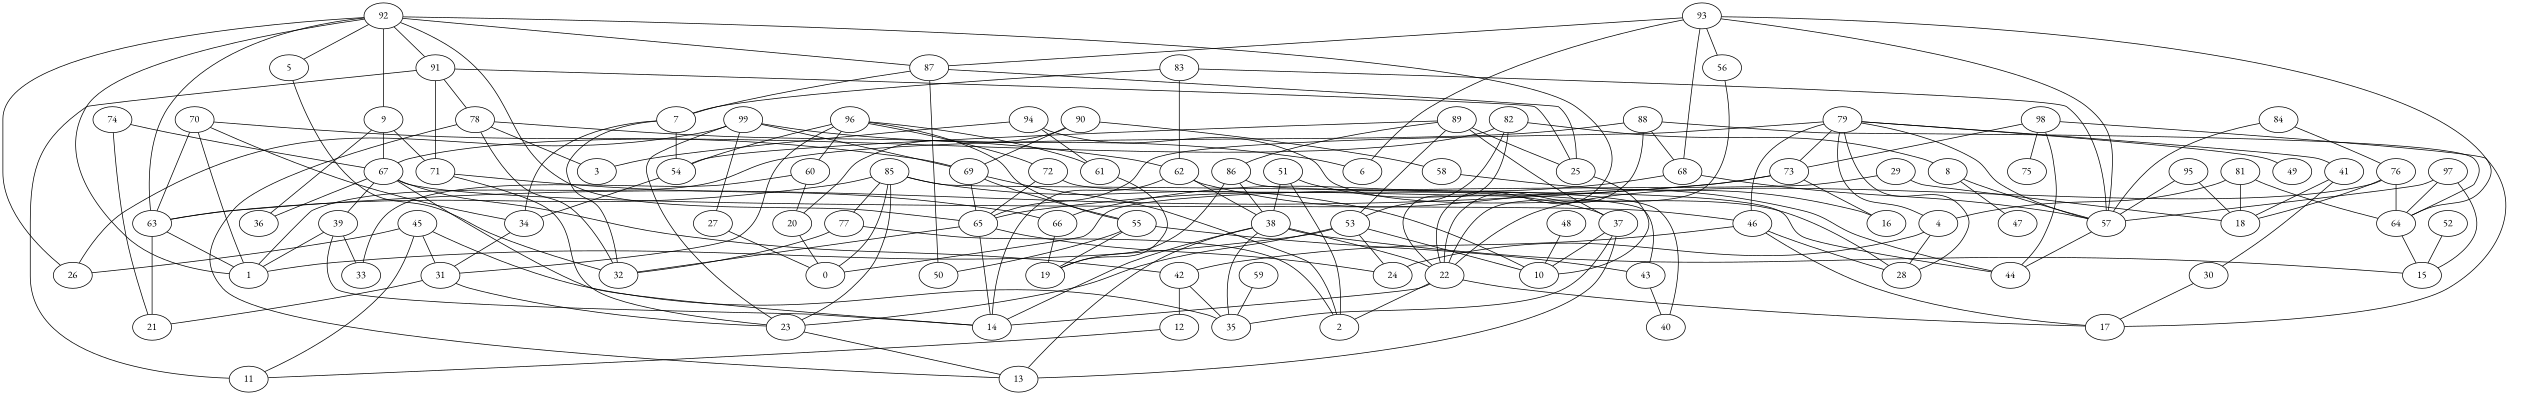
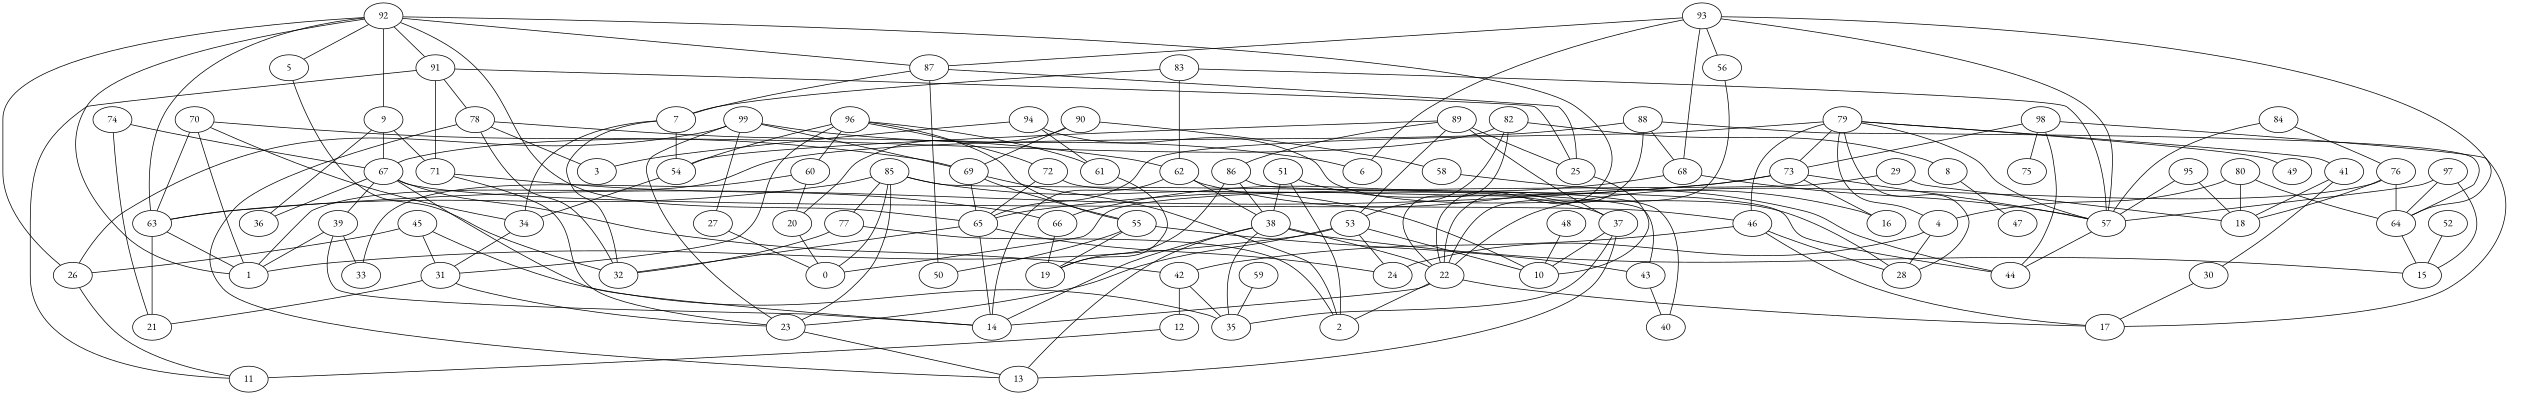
  digraph {
    fontname="EB Garamond"
    node [fontname="EB Garamond"]
    edge [color=black dir=none fontname="EB Garamond"]
    82
    53
    22
    67
    8
    24
    10
    1
    23
    77
    32
    2
    83
    7
    57
    62
    54
    34
    42
    12
    35
    4
    28
    51
    38
    72
    44
    65
    11
    98
    75
    73
    17
    16
    63
    97
    15
    64
    58
    84
    76
    18
    30
    78
    3
    13
    52
    48
    92
    26
    5
    87
    91
    9
    14
    60
    33
    20
    0
    89
    37
    86
    25
    74
    21
    36
    39
    46
    19
    40
    50
    95
-   81
+   81 [label=80]
    69
    55
    43
    90
    59
    70
    85
    56
    79
    49
    41
    71
    68
    66
    99
    27
    6
    29
    94
    61
    31
    88
    96
    47
    93
    45
    subgraph sub_1 {
      82
      53
      22
      67
      8
      24
      10
      1
      23
      77
      32
      2
      83
      7
      57
      62
      54
      34
      42
      12
      35
      4
      28
      51
      38
      72
      44
      65
      11
      98
      75
      73
      17
      16
      63
      97
      15
      64
      58
      84
      76
      18
      30
      78
      3
      13
      52
      48
      92
      26
      5
      87
      91
      9
      14
      60
      33
      20
      0
      89
      37
      86
      25
      74
      21
      36
      39
      46
      19
      40
      50
      95
      81
      69
      55
      43
      90
      59
      70
      85
      56
      79
      49
      41
      71
      68
      66
      99
      27
      6
      29
      94
      61
      31
      88
      96
      47
      93
      45
    }
    82 -> 53
    82 -> 22
    82 -> 67
    82 -> 8
    53 -> 24
    53 -> 10
    53 -> 1
    53 -> 23
    22 -> 2
    22 -> 17
    22 -> 14
    67 -> 42
    67 -> 14
    67 -> 36
    67 -> 39
    67 -> 46
-   8 -> 57
+   73 -> 57
    8 -> 47
    23 -> 13
    77 -> 32
    77 -> 2
    83 -> 7
    83 -> 57
    83 -> 62
    7 -> 32
    7 -> 54
    7 -> 34
    57 -> 44
    62 -> 38
    62 -> 44
    62 -> 14
    54 -> 34
    34 -> 31
    42 -> 12
    42 -> 35
    12 -> 11
    4 -> 24
    4 -> 28
    51 -> 2
    51 -> 38
    51 -> 37
    38 -> 22
    38 -> 35
    38 -> 15
    38 -> 13
    38 -> 14
    72 -> 44
    72 -> 65
    65 -> 24
    65 -> 32
    65 -> 14
    98 -> 44
    98 -> 75
    98 -> 73
    98 -> 17
    73 -> 65
    73 -> 16
    73 -> 63
    63 -> 1
    63 -> 21
    97 -> 57
    97 -> 15
    97 -> 64
    64 -> 15
    58 -> 16
    84 -> 57
    84 -> 76
    76 -> 22
    76 -> 64
    76 -> 18
    30 -> 17
    78 -> 32
    78 -> 62
    78 -> 3
    78 -> 13
    52 -> 15
    48 -> 10
    92 -> 22
    92 -> 1
    92 -> 65
    92 -> 63
    92 -> 26
    92 -> 5
    92 -> 87
    92 -> 91
    92 -> 9
    5 -> 32
    87 -> 7
    87 -> 25
    87 -> 50
    91 -> 11
    91 -> 78
    91 -> 25
    91 -> 71
    9 -> 67
    9 -> 36
    9 -> 71
    60 -> 33
    60 -> 20
    20 -> 0
    89 -> 53
    89 -> 54
    89 -> 37
    89 -> 86
    89 -> 25
    37 -> 10
    37 -> 35
    37 -> 13
    86 -> 38
    86 -> 19
    86 -> 40
    25 -> 10
    74 -> 67
    74 -> 21
    39 -> 1
    39 -> 14
    39 -> 33
    46 -> 42
    46 -> 28
    46 -> 17
    95 -> 57
    95 -> 18
    81 -> 4
    81 -> 64
    81 -> 18
    69 -> 2
    69 -> 65
    69 -> 55
    55 -> 19
    55 -> 50
    55 -> 43
    43 -> 40
    90 -> 58
    90 -> 20
    90 -> 69
    59 -> 35
    70 -> 1
    70 -> 34
    70 -> 63
    70 -> 69
    85 -> 10
    85 -> 23
    85 -> 77
    85 -> 63
    85 -> 0
    85 -> 43
    56 -> 22
    79 -> 57
    79 -> 4
    79 -> 28
    79 -> 65
    79 -> 73
    79 -> 46
    79 -> 49
    79 -> 41
    41 -> 18
    41 -> 30
    71 -> 23
    71 -> 66
    68 -> 57
    68 -> 66
    66 -> 19
    99 -> 23
    99 -> 26
    99 -> 69
    99 -> 27
    99 -> 6
    27 -> 0
    29 -> 18
    29 -> 0
    94 -> 28
    94 -> 3
    94 -> 61
    61 -> 19
    31 -> 23
    31 -> 21
    88 -> 22
    88 -> 1
    88 -> 64
    88 -> 68
    96 -> 54
    96 -> 72
    96 -> 60
    96 -> 55
    96 -> 61
    96 -> 31
    93 -> 57
    93 -> 64
    93 -> 87
    93 -> 56
    93 -> 68
    93 -> 6
    45 -> 35
-   45 -> 11
+   26 -> 11
    45 -> 26
    45 -> 31
  }
